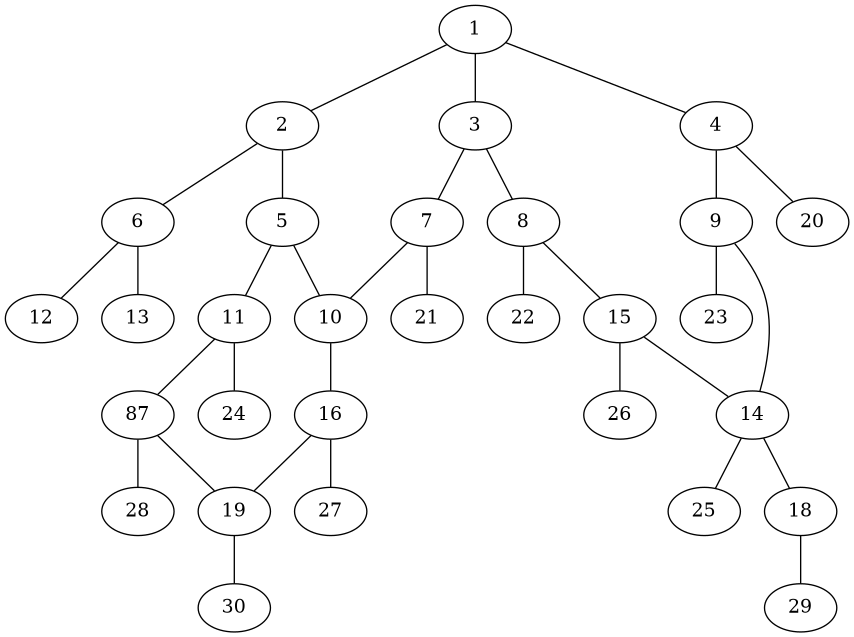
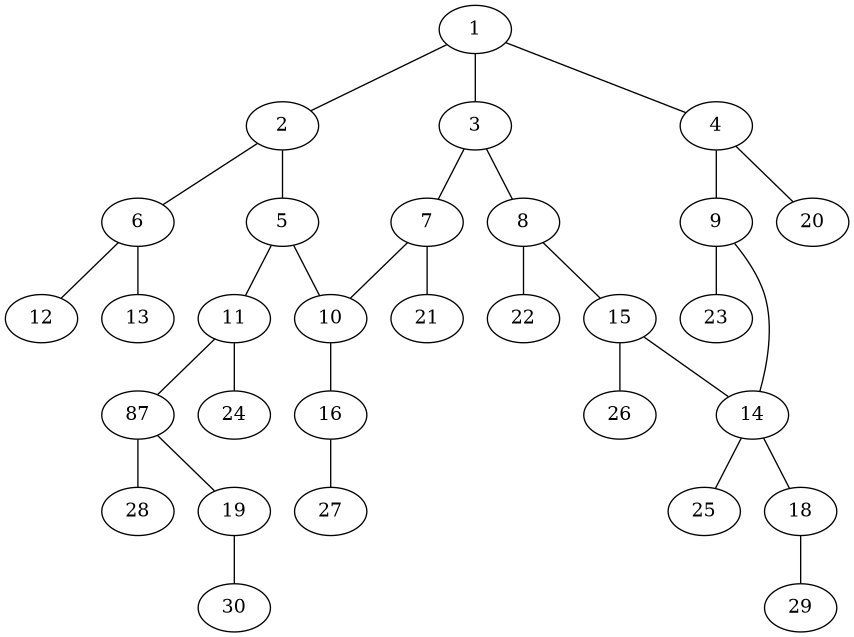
  graph {
    node [chem=C]
    edge [valence=1]
    1
    2
    3
    4
    5
    6 [chem=N]
    7
    8
    9
    20 [chem=H]
    10
    11
    12 [chem=O]
    13 [chem=O]
    21 [chem=H]
    15 [chem=O]
    22 [chem=H]
    14
    23 [chem=H]
    16
    n21 [label=87]
    24 [chem=H]
    18 [chem=O]
    25 [chem=H]
    26 [chem=H]
    19
    27 [chem=H]
    28 [chem=H]
    29 [chem=H]
    30 [chem=H]
    1 -- 2 [valence=2]
    1 -- 3
    1 -- 4
    2 -- 5
    2 -- 6
    3 -- 7 [valence=2]
    3 -- 8
    4 -- 9 [valence=2]
    4 -- 20
    5 -- 10 [valence=2]
    5 -- 11
    6 -- 12 [valence=2]
    6 -- 13
    7 -- 10
    7 -- 21
    8 -- 15
    8 -- 22
    9 -- 14
    9 -- 23
    10 -- 16
    11 -- n21 [valence=2]
    11 -- 24
    15 -- 14
    15 -- 26
    14 -- 18
    14 -- 25
-   16 -- 19 [valence=2]
    16 -- 27
    n21 -- 19
    n21 -- 28
    18 -- 29
    19 -- 30
  }
